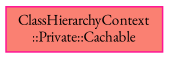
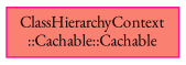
  digraph {
    rankdir=LR
    fontname="EB Garamond"
-   n1 [color=deeppink fillcolor=salmon fontname="EB Garamond" fontsize=10 height=0.2 label="ClassHierarchyContext\l::Private::Cachable" shape=record style=filled width=0.4]
+   n1 [color=deeppink fillcolor=salmon fontname="EB Garamond" fontsize=10 height=0.2 label="ClassHierarchyContext\l::Cachable::Cachable" shape=record style=filled width=0.4]
  }
